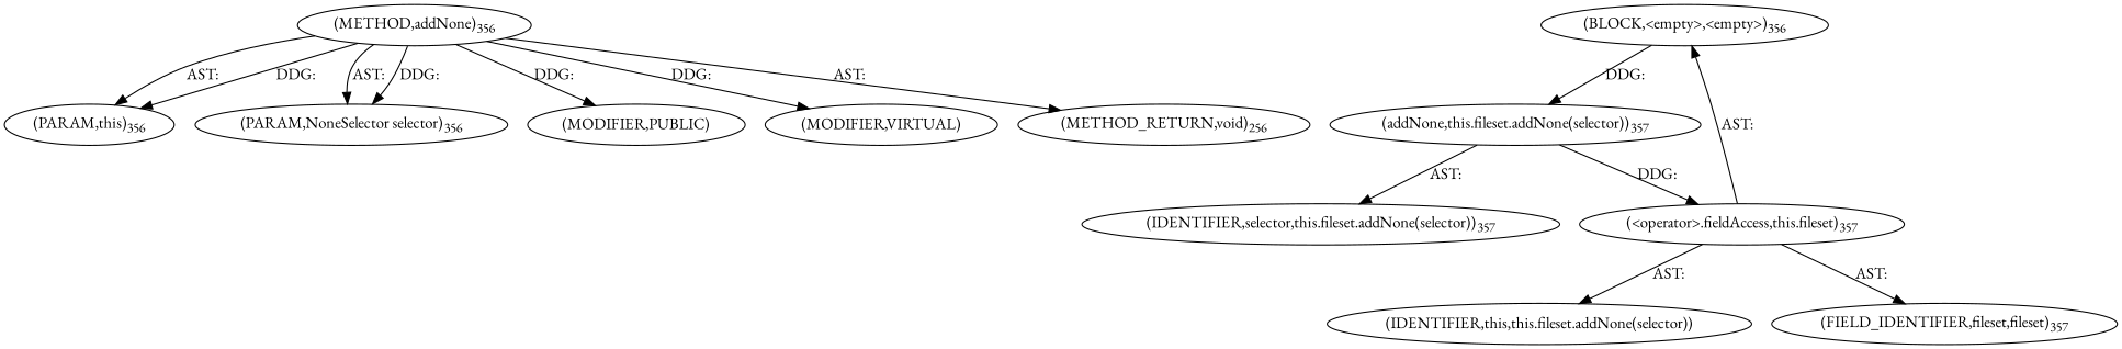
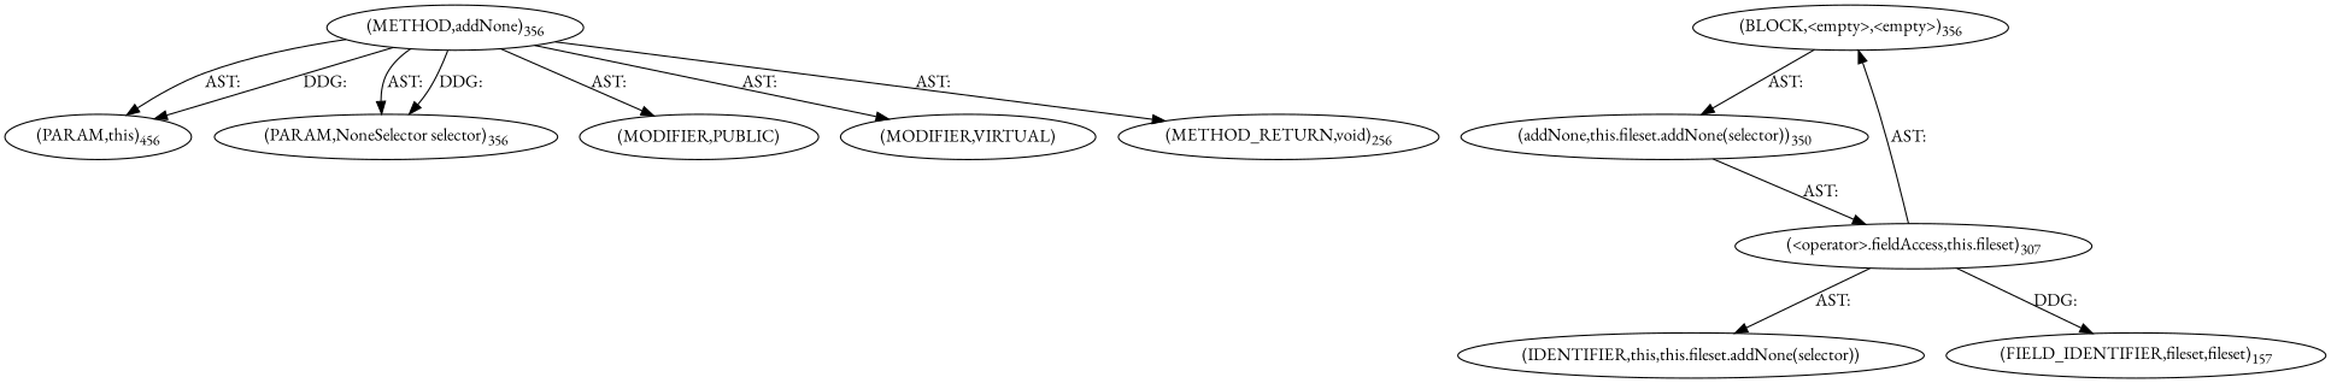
  digraph {
    fontname="EB Garamond"
    node [fontname="EB Garamond"]
    edge [fontname="EB Garamond"]
    n1 [label=<(METHOD,addNone)<SUB>356</SUB>>]
-   n2 [label=<(PARAM,this)<SUB>356</SUB>>]
+   n2 [label=<(PARAM,this)<SUB>456</SUB>>]
    n3 [label=<(PARAM,NoneSelector selector)<SUB>356</SUB>>]
    n4 [label=<(MODIFIER,PUBLIC)>]
    n5 [label=<(MODIFIER,VIRTUAL)>]
    n6 [label=<(METHOD_RETURN,void)<SUB>256</SUB>>]
    n7 [label=<(BLOCK,&lt;empty&gt;,&lt;empty&gt;)<SUB>356</SUB>>]
-   n8 [label=<(addNone,this.fileset.addNone(selector))<SUB>357</SUB>>]
-   n9 [label=<(&lt;operator&gt;.fieldAccess,this.fileset)<SUB>357</SUB>>]
-   n10 [label=<(IDENTIFIER,selector,this.fileset.addNone(selector))<SUB>357</SUB>>]
+   n8 [label=<(addNone,this.fileset.addNone(selector))<SUB>350</SUB>>]
+   n9 [label=<(&lt;operator&gt;.fieldAccess,this.fileset)<SUB>307</SUB>>]
    n11 [label=<(IDENTIFIER,this,this.fileset.addNone(selector))>]
-   n12 [label=<(FIELD_IDENTIFIER,fileset,fileset)<SUB>357</SUB>>]
+   n12 [label=<(FIELD_IDENTIFIER,fileset,fileset)<SUB>157</SUB>>]
    n1 -> n2 [label="AST: "]
    n1 -> n2 [label="DDG: "]
    n1 -> n3 [label="AST: "]
    n1 -> n3 [label="DDG: "]
-   n1 -> n4 [label="DDG: "]
-   n1 -> n5 [label="DDG: "]
+   n1 -> n4 [label="AST: "]
+   n1 -> n5 [label="AST: "]
    n1 -> n6 [label="AST: "]
-   n7 -> n8 [label="DDG: "]
-   n8 -> n9 [label="DDG: "]
-   n8 -> n10 [label="AST: "]
+   n7 -> n8 [label="AST: "]
+   n8 -> n9 [label="AST: "]
    n9 -> n7 [label="AST: "]
    n9 -> n11 [label="AST: "]
-   n9 -> n12 [label="AST: "]
+   n9 -> n12 [label="DDG: "]
  }
